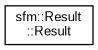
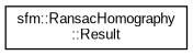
  digraph {
    rankdir=LR
    fontname="Liberation Sans"
-   n1 [color=black fillcolor=white fontname="Liberation Sans" fontsize=10 height=0.2 label="sfm::Result\l::Result" shape=record style=filled width=0.4]
+   n1 [color=black fillcolor=white fontname="Liberation Sans" fontsize=10 height=0.2 label="sfm::RansacHomography\l::Result" shape=record style=filled width=0.4]
  }
